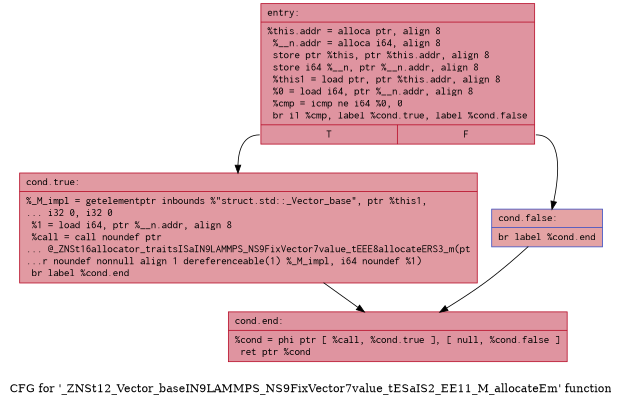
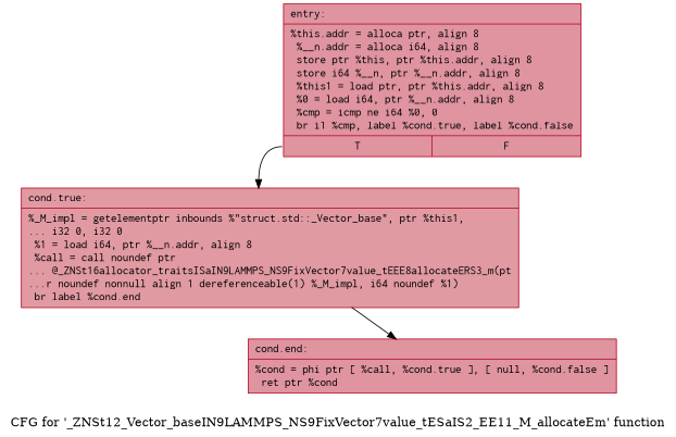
  digraph {
    label="CFG for '_ZNSt12_Vector_baseIN9LAMMPS_NS9FixVector7value_tESaIS2_EE11_M_allocateEm' function"
    node [color="#b70d28ff" fillcolor="#b70d2870" fontname=Courier shape=record style=filled]
    n1 [label="{entry:\l|  %this.addr = alloca ptr, align 8\l  %__n.addr = alloca i64, align 8\l  store ptr %this, ptr %this.addr, align 8\l  store i64 %__n, ptr %__n.addr, align 8\l  %this1 = load ptr, ptr %this.addr, align 8\l  %0 = load i64, ptr %__n.addr, align 8\l  %cmp = icmp ne i64 %0, 0\l  br i1 %cmp, label %cond.true, label %cond.false\l|{<s0>T|<s1>F}}"]
    n2 [fillcolor="#bb1b2c70" label="{cond.true:\l|  %_M_impl = getelementptr inbounds %\"struct.std::_Vector_base\", ptr %this1,\l... i32 0, i32 0\l  %1 = load i64, ptr %__n.addr, align 8\l  %call = call noundef ptr\l... @_ZNSt16allocator_traitsISaIN9LAMMPS_NS9FixVector7value_tEEE8allocateERS3_m(pt\l...r noundef nonnull align 1 dereferenceable(1) %_M_impl, i64 noundef %1)\l  br label %cond.end\l}"]
-   n3 [color="#3d50c3ff" fillcolor="#c32e3170" label="{cond.false:\l|  br label %cond.end\l}"]
    n4 [label="{cond.end:\l|  %cond = phi ptr [ %call, %cond.true ], [ null, %cond.false ]\l  ret ptr %cond\l}"]
    n1 -> n2 [tailport=s0]
-   n1 -> n3 [tailport=s1]
    n2 -> n4
-   n3 -> n4
  }
